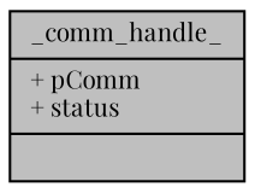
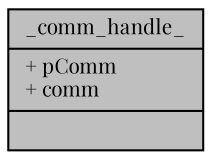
  digraph {
    fontname="Playfair Display"
-   n1 [color=black fillcolor=grey75 fontcolor=black fontname="Playfair Display" fontsize=10 height=0.2 label="{_comm_handle_\n|+ pComm\l+ status\l|}" shape=record style=filled width=0.4]
+   n1 [color=black fillcolor=grey75 fontcolor=black fontname="Playfair Display" fontsize=10 height=0.2 label="{_comm_handle_\n|+ pComm\l+ comm\l|}" shape=record style=filled width=0.4]
  }
